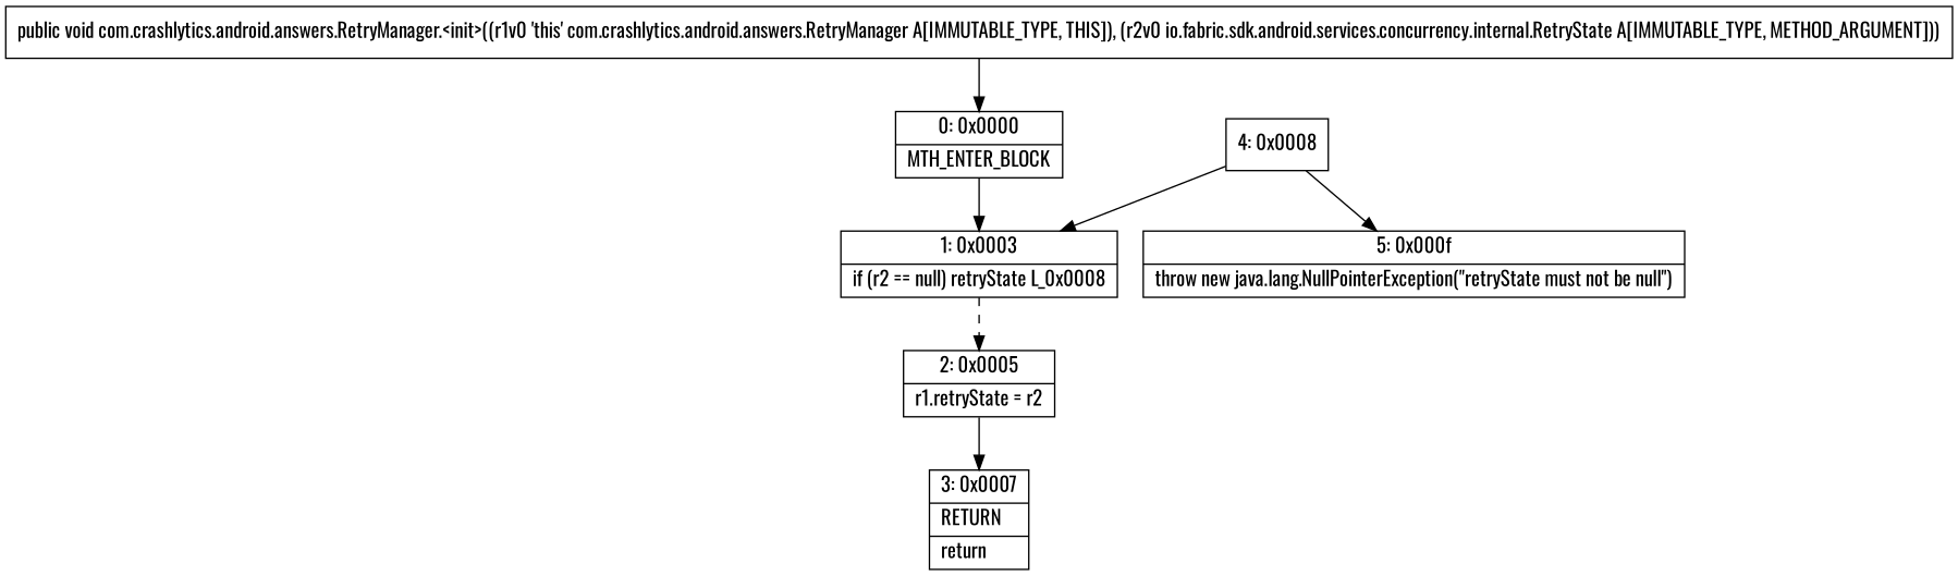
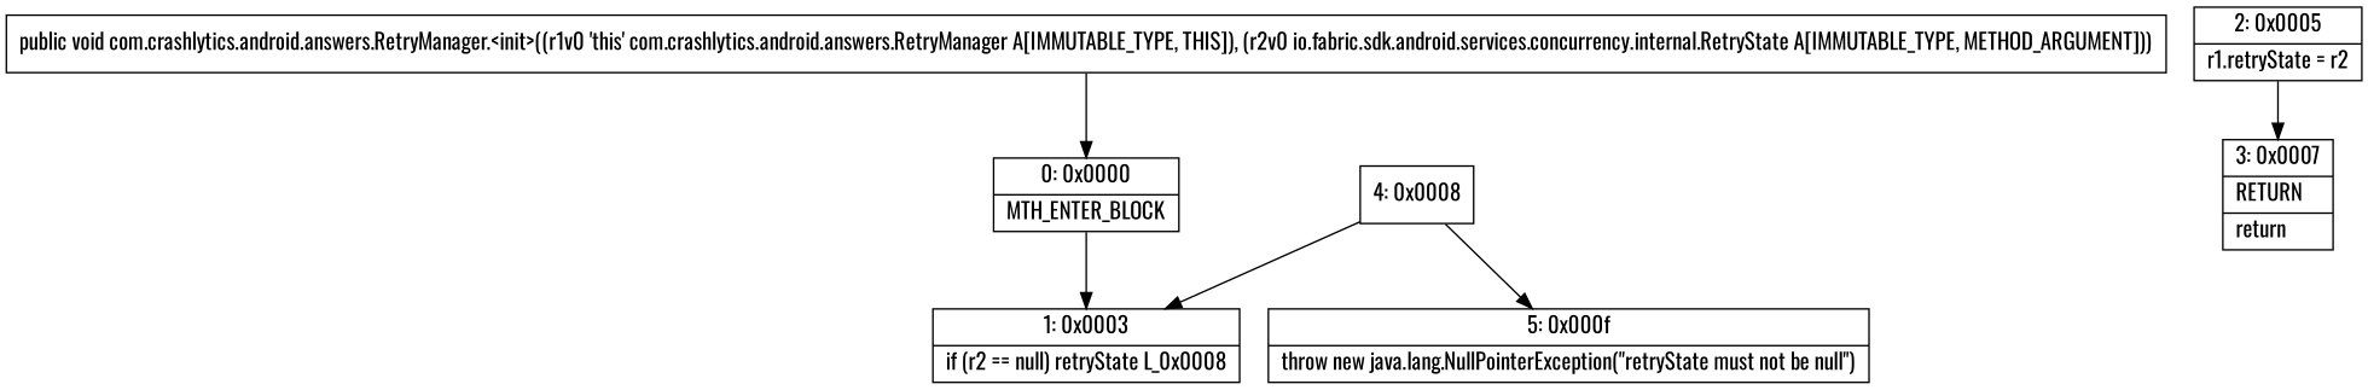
  digraph {
    fontname=Oswald
    node [fontname=Oswald shape=record]
    edge [fontname=Oswald]
    n1 [label="{0\:\ 0x0000|MTH_ENTER_BLOCK\l}"]
    n2 [label="{1\:\ 0x0003|if (r2 == null) retryState L_0x0008\l}"]
    n3 [label="{2\:\ 0x0005|r1.retryState = r2\l}"]
    n4 [label="{3\:\ 0x0007|RETURN\l|return\l}"]
    n5 [label="{4\:\ 0x0008}"]
    n6 [label="{5\:\ 0x000f|throw new java.lang.NullPointerException(\"retryState must not be null\")\l}"]
    n7 [label="{public void com.crashlytics.android.answers.RetryManager.\<init\>((r1v0 'this' com.crashlytics.android.answers.RetryManager A[IMMUTABLE_TYPE, THIS]), (r2v0 io.fabric.sdk.android.services.concurrency.internal.RetryState A[IMMUTABLE_TYPE, METHOD_ARGUMENT])) }"]
    n1 -> n2
-   n2 -> n3 [style=dashed]
    n3 -> n4
    n5 -> n2
    n5 -> n6
    n7 -> n1
  }
